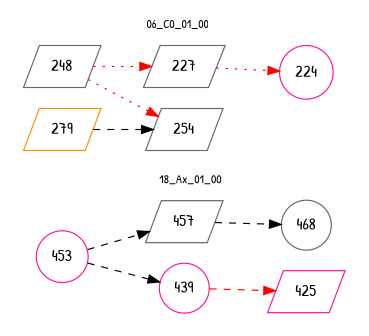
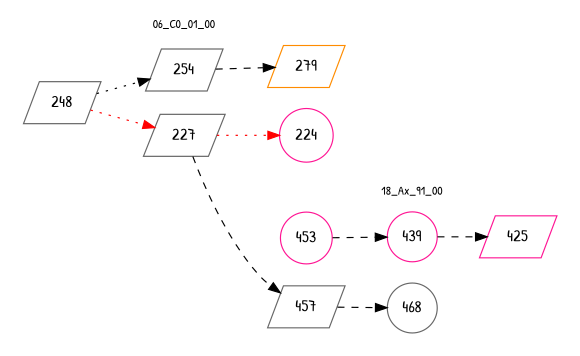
  digraph {
    fontname="Patrick Hand"
    rankdir=LR
    node [color=gray40 fontname="Patrick Hand" shape=parallelogram]
    edge [color=black fontname="Patrick Hand" style=dashed]
    n1 [color=deeppink label=453 shape=circle]
    n2 [color=deeppink label=439 shape=circle]
    n3 [label=457]
    n4 [color=deeppink label=425]
    n5 [label=468 shape=circle]
    n6 [label=248]
    n7 [label=227]
    n8 [label=254]
    n9 [color=deeppink label=224 shape=circle]
    n10 [color=darkorange label=279]
    subgraph cluster_1 {
      color=white
      fontsize=10
-     label="18_Ax_01_00"
+     label="18_Ax_91_00"
      n1
      n2
      n3
      n4
      n5
    }
    subgraph cluster_2 {
      color=white
      fontsize=10
      label="06_C0_01_00"
      n6
      n7
      n8
      n9
      n10
    }
    n1 -> n2
-   n1 -> n3
-   n2 -> n4 [color=red]
+   n7 -> n3
+   n2 -> n4
    n3 -> n5
    n6 -> n7 [color=red style=dotted]
-   n6 -> n8 [color=red style=dotted]
+   n6 -> n8 [style=dotted]
    n7 -> n9 [color=red style=dotted]
-   n10 -> n8
+   n8 -> n10
  }
